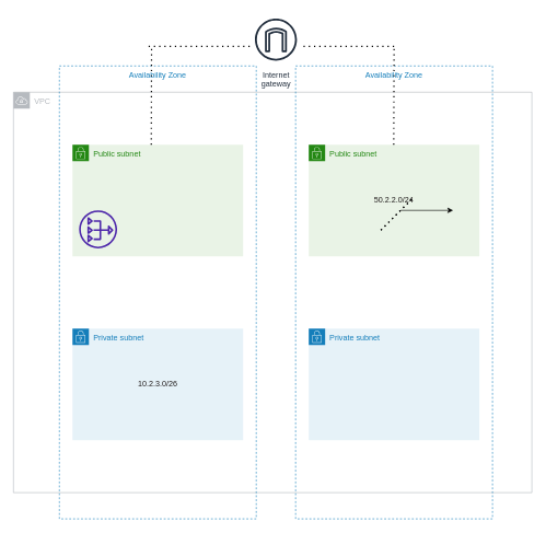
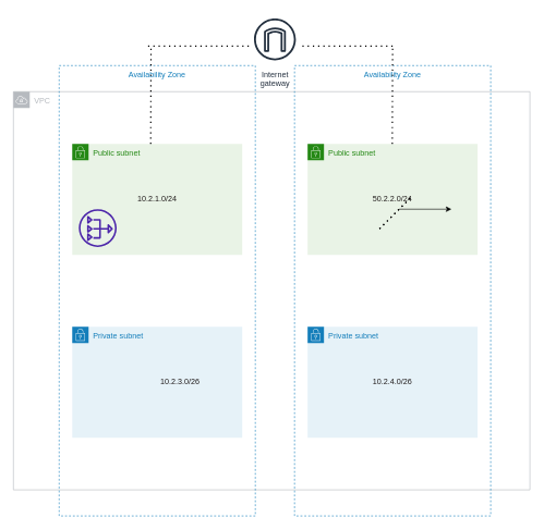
  <mxCell id="0" />
  <mxCell id="1" parent="0" />
  <mxCell id="2" value="Internet&#10;gateway" style="sketch=0;outlineConnect=0;fontColor=#232F3E;gradientColor=none;strokeColor=#232F3E;fillColor=#ffffff;dashed=0;verticalLabelPosition=bottom;verticalAlign=top;align=center;html=1;fontSize=12;fontStyle=0;aspect=fixed;shape=mxgraph.aws4.resourceIcon;resIcon=mxgraph.aws4.internet_gateway;" vertex="1" parent="1"><mxGeometry x="380" y="20" width="80" height="80" as="geometry" /></mxCell>
  <mxCell id="3" value="VPC" style="sketch=0;outlineConnect=0;gradientColor=none;html=1;whiteSpace=wrap;fontSize=12;fontStyle=0;shape=mxgraph.aws4.group;grIcon=mxgraph.aws4.group_vpc;strokeColor=#B6BABF;fillColor=none;verticalAlign=top;align=left;spacingLeft=30;fontColor=#B6BABF;dashed=0;" vertex="1" parent="1"><mxGeometry x="20" y="140" width="790" height="610" as="geometry" /></mxCell>
  <mxCell id="4" value="Public subnet" style="points=[[0,0],[0.25,0],[0.5,0],[0.75,0],[1,0],[1,0.25],[1,0.5],[1,0.75],[1,1],[0.75,1],[0.5,1],[0.25,1],[0,1],[0,0.75],[0,0.5],[0,0.25]];outlineConnect=0;gradientColor=none;html=1;whiteSpace=wrap;fontSize=12;fontStyle=0;container=1;pointerEvents=0;collapsible=0;recursiveResize=0;shape=mxgraph.aws4.group;grIcon=mxgraph.aws4.group_security_group;grStroke=0;strokeColor=#248814;fillColor=#E9F3E6;verticalAlign=top;align=left;spacingLeft=30;fontColor=#248814;dashed=0;" vertex="1" parent="1"><mxGeometry x="110" y="220" width="260" height="170" as="geometry" /></mxCell>
+ <mxCell id="5" value="&lt;font color=&quot;#211c1c&quot;&gt;10.2.1.0/24&lt;/font&gt;" style="text;strokeColor=none;align=center;fillColor=none;html=1;verticalAlign=middle;whiteSpace=wrap;rounded=0;" vertex="1" parent="4"><mxGeometry x="80" y="70" width="100" height="30" as="geometry" /></mxCell>
  <mxCell id="6" value="Private subnet" style="points=[[0,0],[0.25,0],[0.5,0],[0.75,0],[1,0],[1,0.25],[1,0.5],[1,0.75],[1,1],[0.75,1],[0.5,1],[0.25,1],[0,1],[0,0.75],[0,0.5],[0,0.25]];outlineConnect=0;gradientColor=none;html=1;whiteSpace=wrap;fontSize=12;fontStyle=0;container=1;pointerEvents=0;collapsible=0;recursiveResize=0;shape=mxgraph.aws4.group;grIcon=mxgraph.aws4.group_security_group;grStroke=0;strokeColor=#147EBA;fillColor=#E6F2F8;verticalAlign=top;align=left;spacingLeft=30;fontColor=#147EBA;dashed=0;" vertex="1" parent="1"><mxGeometry x="110" y="500" width="260" height="170" as="geometry" /></mxCell>
- <mxCell id="7" value="&lt;font color=&quot;#211c1c&quot;&gt;10.2.3.0/26&lt;/font&gt;" style="text;strokeColor=none;align=center;fillColor=none;html=1;verticalAlign=middle;whiteSpace=wrap;rounded=0;" vertex="1" parent="6"><mxGeometry x="80" y="70" width="100" height="30" as="geometry" /></mxCell>
+ <mxCell id="7" value="&lt;font color=&quot;#211c1c&quot;&gt;10.2.3.0/26&lt;/font&gt;" style="text;strokeColor=none;align=center;fillColor=none;html=1;verticalAlign=middle;whiteSpace=wrap;rounded=0;" vertex="1" parent="6"><mxGeometry x="115" y="70" width="100" height="30" as="geometry" /></mxCell>
  <mxCell id="8" value="Public subnet" style="points=[[0,0],[0.25,0],[0.5,0],[0.75,0],[1,0],[1,0.25],[1,0.5],[1,0.75],[1,1],[0.75,1],[0.5,1],[0.25,1],[0,1],[0,0.75],[0,0.5],[0,0.25]];outlineConnect=0;gradientColor=none;html=1;whiteSpace=wrap;fontSize=12;fontStyle=0;container=1;pointerEvents=0;collapsible=0;recursiveResize=0;shape=mxgraph.aws4.group;grIcon=mxgraph.aws4.group_security_group;grStroke=0;strokeColor=#248814;fillColor=#E9F3E6;verticalAlign=top;align=left;spacingLeft=30;fontColor=#248814;dashed=0;" vertex="1" parent="1"><mxGeometry x="470" y="220" width="260" height="170" as="geometry" /></mxCell>
  <mxCell id="9" value="&lt;font color=&quot;#211c1c&quot;&gt;50.2.2.0/24&lt;/font&gt;" style="text;strokeColor=none;align=center;fillColor=none;html=1;verticalAlign=middle;whiteSpace=wrap;rounded=0;" vertex="1" parent="8"><mxGeometry x="80" y="70" width="100" height="30" as="geometry" /></mxCell>
  <mxCell id="10" value="Availability Zone" style="fillColor=none;strokeColor=#147EBA;dashed=1;verticalAlign=top;fontStyle=0;fontColor=#147EBA;whiteSpace=wrap;html=1;" vertex="1" parent="1"><mxGeometry x="450" y="100" width="300" height="690" as="geometry" /></mxCell>
  <mxCell id="11" value="Private subnet" style="points=[[0,0],[0.25,0],[0.5,0],[0.75,0],[1,0],[1,0.25],[1,0.5],[1,0.75],[1,1],[0.75,1],[0.5,1],[0.25,1],[0,1],[0,0.75],[0,0.5],[0,0.25]];outlineConnect=0;gradientColor=none;html=1;whiteSpace=wrap;fontSize=12;fontStyle=0;container=1;pointerEvents=0;collapsible=0;recursiveResize=0;shape=mxgraph.aws4.group;grIcon=mxgraph.aws4.group_security_group;grStroke=0;strokeColor=#147EBA;fillColor=#E6F2F8;verticalAlign=top;align=left;spacingLeft=30;fontColor=#147EBA;dashed=0;" vertex="1" parent="1"><mxGeometry x="470" y="500" width="260" height="170" as="geometry" /></mxCell>
+ <mxCell id="12" value="&lt;font color=&quot;#211c1c&quot;&gt;10.2.4.0/26&lt;/font&gt;" style="text;strokeColor=none;align=center;fillColor=none;html=1;verticalAlign=middle;whiteSpace=wrap;rounded=0;" vertex="1" parent="11"><mxGeometry x="80" y="70" width="100" height="30" as="geometry" /></mxCell>
  <mxCell id="13" value="Availability Zone" style="fillColor=none;strokeColor=#147EBA;dashed=1;verticalAlign=top;fontStyle=0;fontColor=#147EBA;whiteSpace=wrap;html=1;" vertex="1" parent="1"><mxGeometry x="90" y="100" width="300" height="690" as="geometry" /></mxCell>
  <mxCell id="14" value="" style="edgeStyle=none;orthogonalLoop=1;jettySize=auto;html=1;rounded=0;" edge="1" parent="1"><mxGeometry width="80" relative="1" as="geometry"><mxPoint x="610" y="320" as="sourcePoint" /><mxPoint x="690" y="320" as="targetPoint" /><Array as="points" /></mxGeometry></mxCell>
  <mxCell id="15" value="" style="endArrow=none;dashed=1;html=1;dashPattern=1 3;strokeWidth=2;rounded=0;" edge="1" parent="1"><mxGeometry width="50" height="50" relative="1" as="geometry"><mxPoint x="580" y="350" as="sourcePoint" /><mxPoint x="630" y="300" as="targetPoint" /></mxGeometry></mxCell>
  <mxCell id="16" value="" style="endArrow=none;dashed=1;html=1;dashPattern=1 3;strokeWidth=2;rounded=0;" edge="1" parent="1"><mxGeometry width="50" height="50" relative="1" as="geometry"><mxPoint x="580" y="350" as="sourcePoint" /><mxPoint x="630" y="300" as="targetPoint" /></mxGeometry></mxCell>
  <mxCell id="17" value="" style="endArrow=none;dashed=1;html=1;dashPattern=1 3;strokeWidth=2;rounded=0;" edge="1" parent="1"><mxGeometry width="50" height="50" relative="1" as="geometry"><mxPoint x="599.5" y="220" as="sourcePoint" /><mxPoint x="600" y="70" as="targetPoint" /></mxGeometry></mxCell>
  <mxCell id="18" value="" style="endArrow=none;dashed=1;html=1;dashPattern=1 3;strokeWidth=2;rounded=0;entryX=1;entryY=0.625;entryDx=0;entryDy=0;entryPerimeter=0;" edge="1" parent="1" target="2"><mxGeometry width="50" height="50" relative="1" as="geometry"><mxPoint x="600" y="70" as="sourcePoint" /><mxPoint x="470" y="70" as="targetPoint" /></mxGeometry></mxCell>
  <mxCell id="19" value="" style="endArrow=none;dashed=1;html=1;dashPattern=1 3;strokeWidth=2;rounded=0;" edge="1" parent="1"><mxGeometry width="50" height="50" relative="1" as="geometry"><mxPoint x="230" y="220" as="sourcePoint" /><mxPoint x="230.5" y="70" as="targetPoint" /></mxGeometry></mxCell>
  <mxCell id="20" value="" style="endArrow=none;dashed=1;html=1;dashPattern=1 3;strokeWidth=2;rounded=0;" edge="1" parent="1"><mxGeometry width="50" height="50" relative="1" as="geometry"><mxPoint x="380" y="70" as="sourcePoint" /><mxPoint x="220" y="70" as="targetPoint" /></mxGeometry></mxCell>
  <mxCell id="21" value="" style="sketch=0;outlineConnect=0;fontColor=#232F3E;gradientColor=none;fillColor=#4D27AA;strokeColor=none;dashed=0;verticalLabelPosition=bottom;verticalAlign=top;align=center;html=1;fontSize=12;fontStyle=0;aspect=fixed;pointerEvents=1;shape=mxgraph.aws4.nat_gateway;rotation=-90;direction=south;" vertex="1" parent="1"><mxGeometry x="120" y="320" width="58" height="58" as="geometry" /></mxCell>
